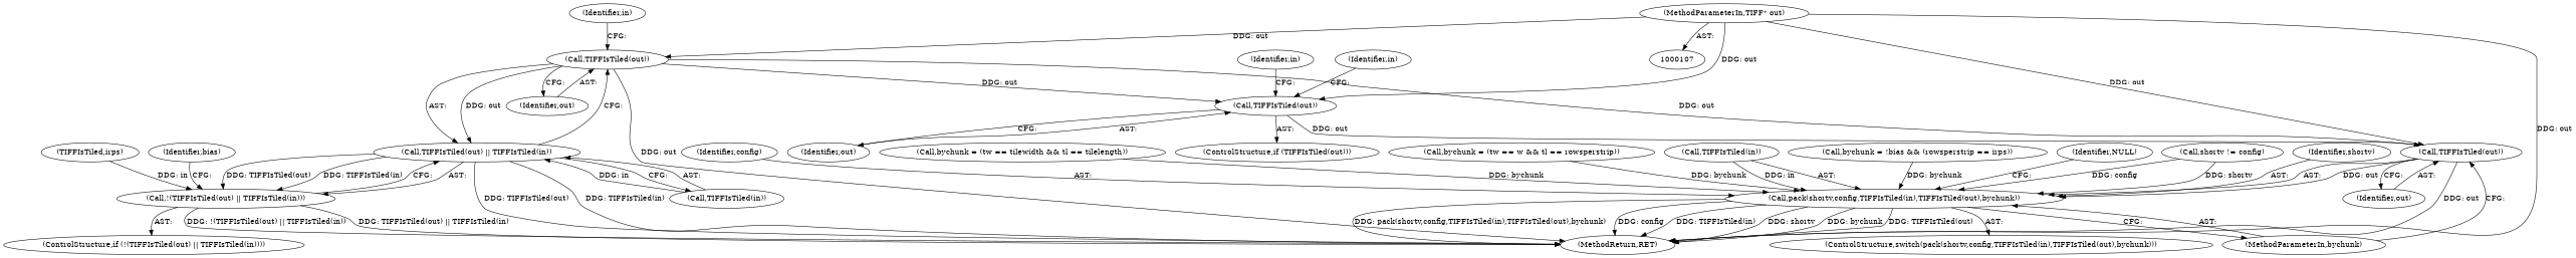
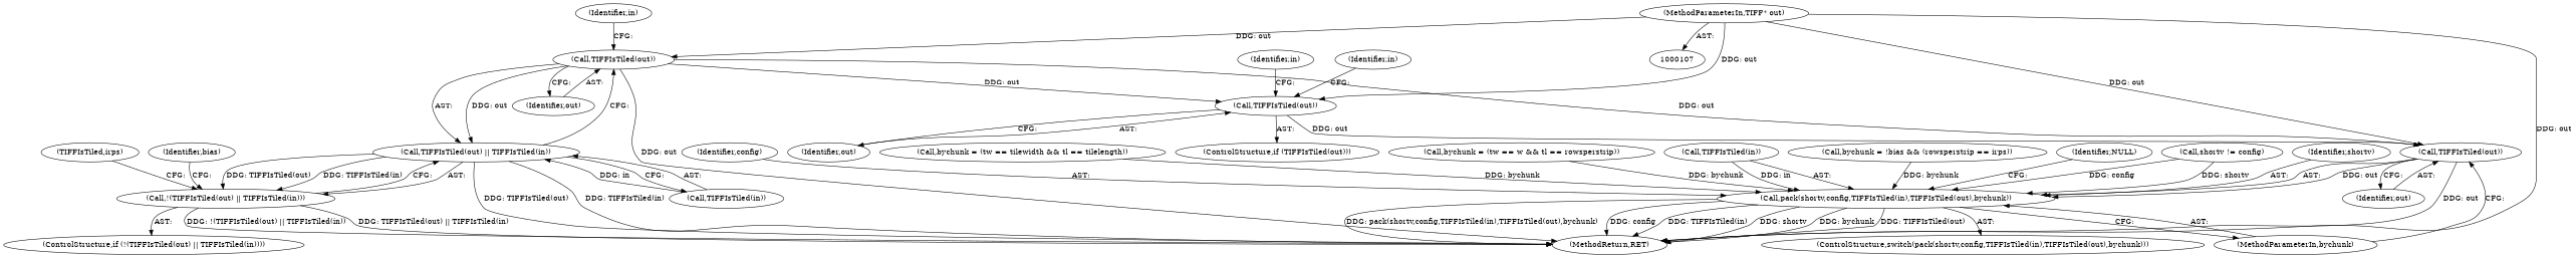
  digraph {
    n1 [label="(MethodParameterIn,TIFF* out)"]
    n2 [label="(Call,TIFFIsTiled(out))"]
    n3 [label="(Call,TIFFIsTiled(out))"]
    n4 [label="(Call,TIFFIsTiled(out))"]
    n5 [label="(MethodReturn,RET)"]
    1000107
    n7 [label="(Call,TIFFIsTiled(out) || TIFFIsTiled(in))"]
    n8 [label="(Identifier,out)"]
    n9 [label="(Identifier,out)"]
    n10 [label="(ControlStructure,if (TIFFIsTiled(out)))"]
    n11 [label="(Call,pack(shortv,config,TIFFIsTiled(in),TIFFIsTiled(out),bychunk))"]
    n12 [label="(Identifier,out)"]
    n13 [label="(Call,!(TIFFIsTiled(out) || TIFFIsTiled(in)))"]
    n14 [label="(Call,TIFFIsTiled(in))"]
    n15 [label="(ControlStructure,if (!(TIFFIsTiled(out) || TIFFIsTiled(in))))"]
    n16 [label="(ControlStructure,switch(pack(shortv,config,TIFFIsTiled(in),TIFFIsTiled(out),bychunk)))"]
    n17 [label="(MethodParameterIn,bychunk)"]
    n18 [label="(Call,bychunk = (tw == w && tl == rowsperstrip))"]
    n19 [label="(Call,TIFFIsTiled(in))"]
    n20 [label="(Call,bychunk = !bias && (rowsperstrip == irps))"]
    n21 [label="(Identifier,in)"]
    n22 [label="(Identifier,NULL)"]
    n23 [label="(TIFFIsTiled,irps)"]
    n24 [label="(Identifier,bias)"]
    n25 [label="(Call,shortv != config)"]
    n26 [label="(Identifier,shortv)"]
    n27 [label="(Identifier,in)"]
    n28 [label="(Identifier,config)"]
    n29 [label="(Identifier,in)"]
    n30 [label="(Call,bychunk = (tw == tilewidth && tl == tilelength))"]
    n1 -> n2 [label="DDG: out"]
    n1 -> n3 [label="DDG: out"]
    n1 -> n4 [label="DDG: out"]
    n1 -> n5 [label="DDG: out"]
    n1 -> 1000107 [label="AST: "]
    n2 -> n3 [label="DDG: out"]
    n2 -> n4 [label="DDG: out"]
    n2 -> n5 [label="DDG: out"]
    n2 -> n7 [label="AST: "]
    n2 -> n7 [label="DDG: out"]
    n2 -> n8 [label="CFG: "]
    n3 -> n4 [label="DDG: out"]
    n3 -> n9 [label="CFG: "]
    n3 -> n10 [label="AST: "]
    n4 -> n5 [label="DDG: out"]
    n4 -> n11 [label="AST: "]
    n4 -> n11 [label="DDG: out"]
    n4 -> n12 [label="CFG: "]
    n7 -> n2 [label="CFG: "]
    n7 -> n5 [label="DDG: TIFFIsTiled(out)"]
    n7 -> n5 [label="DDG: TIFFIsTiled(in)"]
    n7 -> n13 [label="AST: "]
    n7 -> n13 [label="DDG: TIFFIsTiled(out)"]
    n7 -> n13 [label="DDG: TIFFIsTiled(in)"]
    n7 -> n14 [label="CFG: "]
    n8 -> n2 [label="AST: "]
    n9 -> n3 [label="AST: "]
    n11 -> n5 [label="DDG: pack(shortv,config,TIFFIsTiled(in),TIFFIsTiled(out),bychunk)"]
    n11 -> n5 [label="DDG: config"]
    n11 -> n5 [label="DDG: TIFFIsTiled(in)"]
    n11 -> n5 [label="DDG: shortv"]
    n11 -> n5 [label="DDG: bychunk"]
    n11 -> n5 [label="DDG: TIFFIsTiled(out)"]
    n11 -> n16 [label="AST: "]
    n11 -> n17 [label="CFG: "]
    n12 -> n4 [label="AST: "]
    n13 -> n5 [label="DDG: !(TIFFIsTiled(out) || TIFFIsTiled(in))"]
    n13 -> n5 [label="DDG: TIFFIsTiled(out) || TIFFIsTiled(in)"]
    n13 -> n7 [label="CFG: "]
    n13 -> n15 [label="AST: "]
    n14 -> n7 [label="AST: "]
    n14 -> n7 [label="DDG: in"]
    n17 -> n4 [label="CFG: "]
    n17 -> n11 [label="AST: "]
    n18 -> n11 [label="DDG: bychunk"]
    n19 -> n11 [label="AST: "]
    n19 -> n11 [label="DDG: in"]
    n20 -> n11 [label="DDG: bychunk"]
    n21 -> n3 [label="CFG: "]
    n22 -> n11 [label="CFG: "]
-   n23 -> n13 [label="DDG: in"]
+   n23 -> n13 [label="CFG: "]
    n24 -> n13 [label="CFG: "]
    n25 -> n11 [label="DDG: shortv"]
    n25 -> n11 [label="DDG: config"]
    n26 -> n11 [label="AST: "]
    n27 -> n3 [label="CFG: "]
    n28 -> n11 [label="AST: "]
    n29 -> n2 [label="CFG: "]
    n30 -> n11 [label="DDG: bychunk"]
  }
